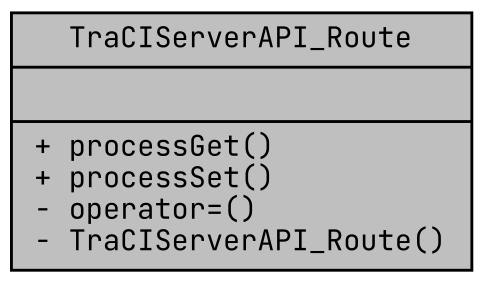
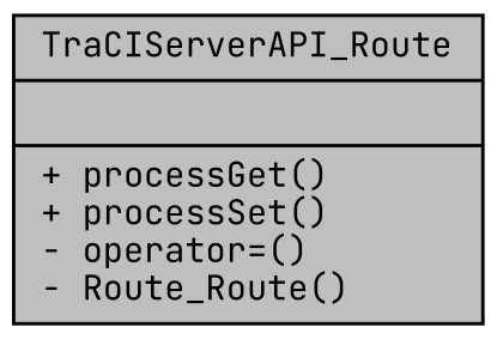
  digraph {
    fontname="JetBrains Mono"
-   n1 [color=black fillcolor=grey75 fontcolor=black fontname="JetBrains Mono" fontsize=10 height=0.2 label="{TraCIServerAPI_Route\n||+ processGet()\l+ processSet()\l- operator=()\l- TraCIServerAPI_Route()\l}" shape=record style=filled width=0.4]
+   n1 [color=black fillcolor=grey75 fontcolor=black fontname="JetBrains Mono" fontsize=10 height=0.2 label="{TraCIServerAPI_Route\n||+ processGet()\l+ processSet()\l- operator=()\l- Route_Route()\l}" shape=record style=filled width=0.4]
  }
